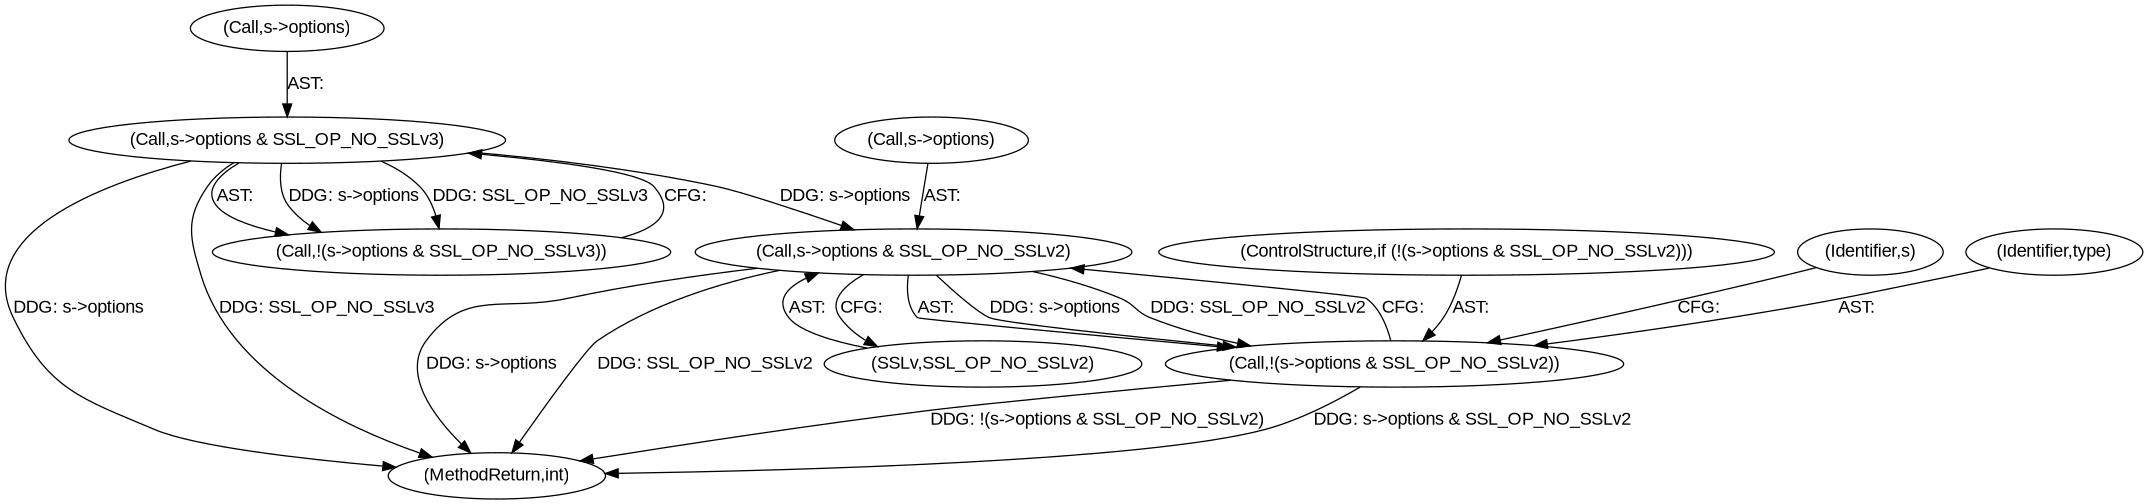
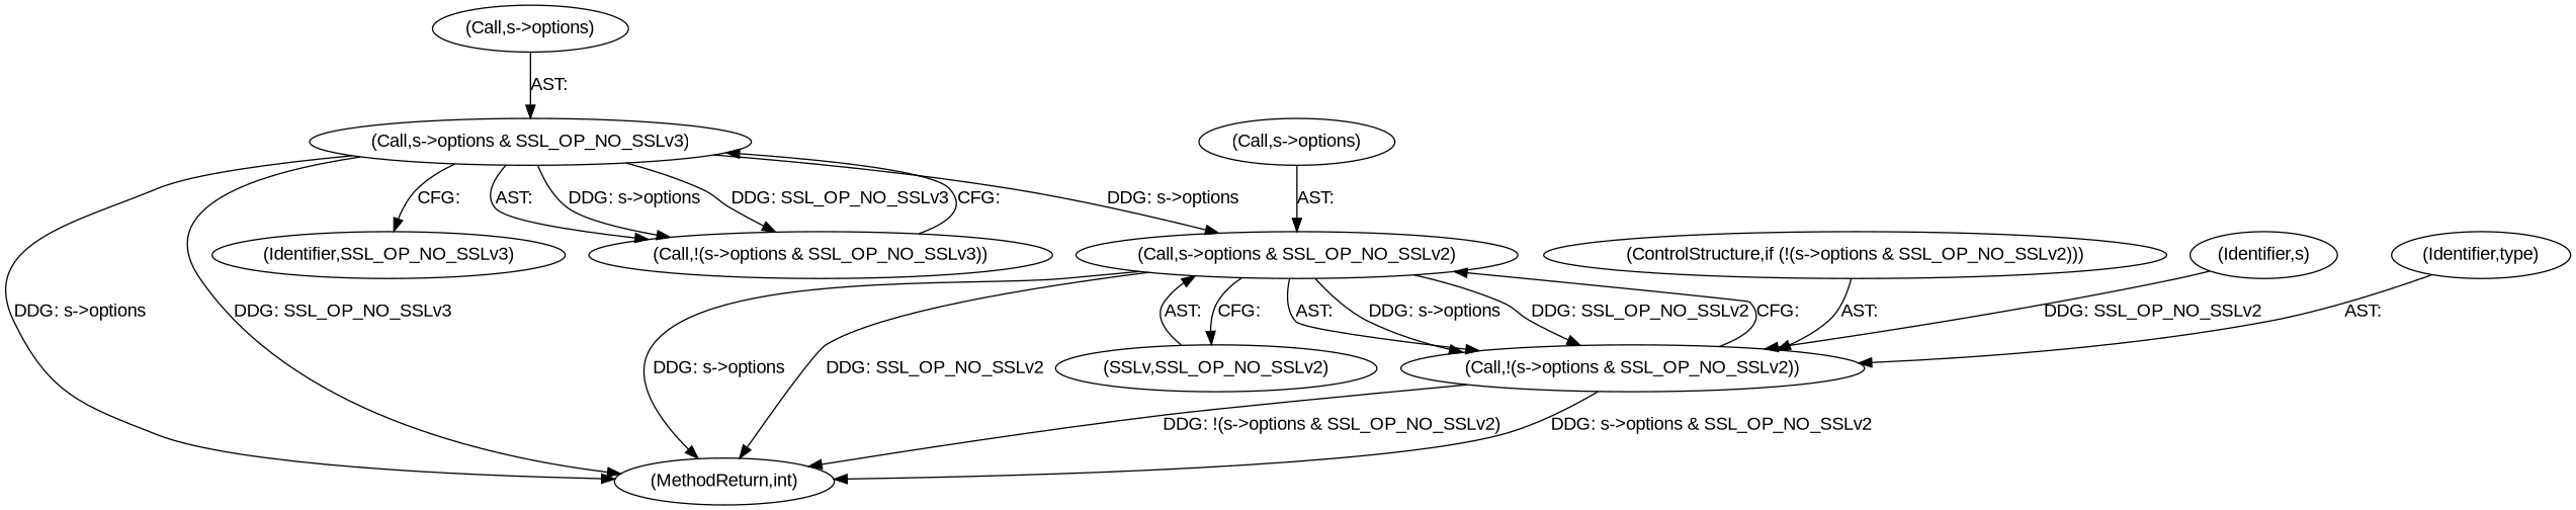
  digraph {
    fontname="Liberation Sans"
    node [fontname="Liberation Sans"]
    edge [fontname="Liberation Sans"]
    n1 [label="(Call,s->options & SSL_OP_NO_SSLv2)"]
    n2 [label="(Call,!(s->options & SSL_OP_NO_SSLv2))"]
    n3 [label="(SSLv,SSL_OP_NO_SSLv2)"]
    n4 [label="(MethodReturn,int)"]
    n5 [label="(Call,s->options & SSL_OP_NO_SSLv3)"]
+   n6 [label="(Identifier,SSL_OP_NO_SSLv3)"]
    n7 [label="(Call,!(s->options & SSL_OP_NO_SSLv3))"]
    n8 [label="(ControlStructure,if (!(s->options & SSL_OP_NO_SSLv2)))"]
    n9 [label="(Identifier,s)"]
    n10 [label="(Call,s->options)"]
    n11 [label="(Call,s->options)"]
    n12 [label="(Identifier,type)"]
    n1 -> n2 [label="AST: "]
    n1 -> n2 [label="DDG: s->options"]
    n1 -> n2 [label="DDG: SSL_OP_NO_SSLv2"]
    n1 -> n3 [label="CFG: "]
    n1 -> n4 [label="DDG: s->options"]
    n1 -> n4 [label="DDG: SSL_OP_NO_SSLv2"]
    n2 -> n1 [label="CFG: "]
    n2 -> n4 [label="DDG: !(s->options & SSL_OP_NO_SSLv2)"]
    n2 -> n4 [label="DDG: s->options & SSL_OP_NO_SSLv2"]
    n3 -> n1 [label="AST: "]
    n5 -> n1 [label="DDG: s->options"]
    n5 -> n4 [label="DDG: s->options"]
    n5 -> n4 [label="DDG: SSL_OP_NO_SSLv3"]
+   n5 -> n6 [label="CFG: "]
    n5 -> n7 [label="AST: "]
    n5 -> n7 [label="DDG: s->options"]
    n5 -> n7 [label="DDG: SSL_OP_NO_SSLv3"]
    n7 -> n5 [label="CFG: "]
    n8 -> n2 [label="AST: "]
-   n9 -> n2 [label="CFG: "]
+   n9 -> n2 [label="DDG: SSL_OP_NO_SSLv2"]
    n10 -> n5 [label="AST: "]
    n11 -> n1 [label="AST: "]
    n12 -> n2 [label="AST: "]
  }
